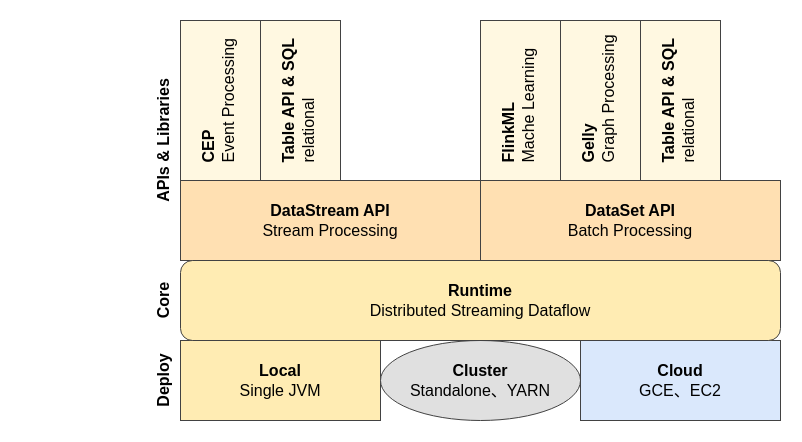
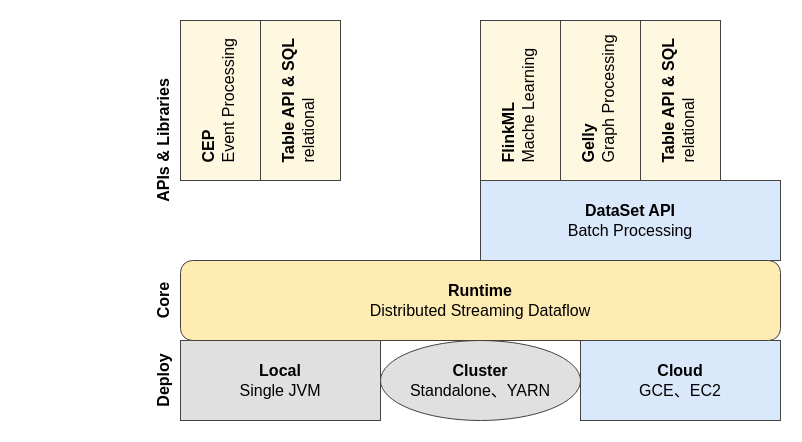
  <mxCell id="0" />
  <mxCell id="1" parent="0" />
  <mxCell id="2" value="" style="rounded=0;whiteSpace=wrap;html=1;container=1;collapsible=0;recursiveResize=0;strokeColor=none;fillColor=none;fontSize=16;" parent="1" vertex="1"><mxGeometry x="100" y="20" width="680" height="400" as="geometry" /></mxCell>
  <mxCell id="3" value="&lt;b style=&quot;font-size: 16px;&quot;&gt;&lt;font style=&quot;font-size: 16px;&quot;&gt;Deploy&lt;/font&gt;&lt;/b&gt;" style="rounded=0;whiteSpace=wrap;html=1;container=1;collapsible=0;recursiveResize=0;strokeColor=none;labelPosition=center;verticalLabelPosition=middle;align=center;verticalAlign=bottom;direction=east;rotation=-90;spacingBottom=5;fontSize=16;fillColor=none;" parent="2" vertex="1"><mxGeometry y="320" width="80" height="80" as="geometry" /></mxCell>
- <mxCell id="4" value="&lt;font style=&quot;font-size: 16px;&quot;&gt;&lt;b style=&quot;font-size: 16px;&quot;&gt;&lt;font style=&quot;font-size: 16px;&quot;&gt;Local&lt;/font&gt;&lt;/b&gt;&lt;br style=&quot;font-size: 16px;&quot;&gt;&lt;font style=&quot;font-size: 16px;&quot;&gt;Single JVM&lt;/font&gt;&lt;br style=&quot;font-size: 16px;&quot;&gt;&lt;/font&gt;" style="rounded=0;whiteSpace=wrap;html=1;container=1;collapsible=0;recursiveResize=0;fontSize=16;strokeColor=#424242;fillColor=#ffecb3;" parent="2" vertex="1"><mxGeometry x="80" y="320" width="200" height="80" as="geometry" /></mxCell>
- <mxCell id="5" value="&lt;b style=&quot;border-color: var(--border-color); font-size: 16px;&quot;&gt;DataStream API&lt;br style=&quot;font-size: 16px;&quot;&gt;&lt;/b&gt;&lt;font style=&quot;border-color: var(--border-color); font-size: 16px;&quot;&gt;Stream Processing&lt;/font&gt;" style="rounded=0;whiteSpace=wrap;html=1;container=1;collapsible=0;recursiveResize=0;fontSize=16;strokeColor=#424242;fillColor=#FFE0B2;" parent="2" vertex="1"><mxGeometry x="80" y="160" width="300" height="80" as="geometry" /></mxCell>
- <mxCell id="6" value="&lt;b style=&quot;border-color: var(--border-color); font-size: 16px;&quot;&gt;DataSet API&lt;br style=&quot;border-color: var(--border-color); font-size: 16px;&quot;&gt;&lt;/b&gt;&lt;font style=&quot;border-color: var(--border-color); font-size: 16px;&quot;&gt;Batch Processing&lt;/font&gt;" style="rounded=0;whiteSpace=wrap;html=1;container=1;collapsible=0;recursiveResize=0;fontSize=16;strokeColor=#424242;fillColor=#ffe0b2;" parent="2" vertex="1"><mxGeometry x="380" y="160" width="300" height="80" as="geometry" /></mxCell>
+ <mxCell id="4" value="&lt;font style=&quot;font-size: 16px;&quot;&gt;&lt;b style=&quot;font-size: 16px;&quot;&gt;&lt;font style=&quot;font-size: 16px;&quot;&gt;Local&lt;/font&gt;&lt;/b&gt;&lt;br style=&quot;font-size: 16px;&quot;&gt;&lt;font style=&quot;font-size: 16px;&quot;&gt;Single JVM&lt;/font&gt;&lt;br style=&quot;font-size: 16px;&quot;&gt;&lt;/font&gt;" style="rounded=0;whiteSpace=wrap;html=1;container=1;collapsible=0;recursiveResize=0;fontSize=16;strokeColor=#424242;fillColor=#e0e0e0;" parent="2" vertex="1"><mxGeometry x="80" y="320" width="200" height="80" as="geometry" /></mxCell>
+ <mxCell id="6" value="&lt;b style=&quot;border-color: var(--border-color); font-size: 16px;&quot;&gt;DataSet API&lt;br style=&quot;border-color: var(--border-color); font-size: 16px;&quot;&gt;&lt;/b&gt;&lt;font style=&quot;border-color: var(--border-color); font-size: 16px;&quot;&gt;Batch Processing&lt;/font&gt;" style="rounded=0;whiteSpace=wrap;html=1;container=1;collapsible=0;recursiveResize=0;fontSize=16;strokeColor=#424242;fillColor=#dae8fc;" parent="2" vertex="1"><mxGeometry x="380" y="160" width="300" height="80" as="geometry" /></mxCell>
  <mxCell id="7" value="&lt;b style=&quot;font-size: 16px;&quot;&gt;&lt;font style=&quot;font-size: 16px;&quot;&gt;Core&lt;/font&gt;&lt;/b&gt;" style="rounded=0;whiteSpace=wrap;html=1;container=1;collapsible=0;recursiveResize=0;strokeColor=none;labelPosition=center;verticalLabelPosition=middle;align=center;verticalAlign=bottom;direction=east;rotation=-90;spacingBottom=5;fontSize=16;fillColor=none;" parent="2" vertex="1"><mxGeometry y="240" width="80" height="80" as="geometry" /></mxCell>
  <mxCell id="8" value="&lt;b style=&quot;font-size: 16px;&quot;&gt;&lt;font style=&quot;font-size: 16px;&quot;&gt;APIs &amp;amp; Libraries&lt;/font&gt;&lt;/b&gt;" style="rounded=0;whiteSpace=wrap;html=1;container=1;collapsible=0;recursiveResize=0;strokeColor=none;labelPosition=center;verticalLabelPosition=middle;align=center;verticalAlign=bottom;direction=east;rotation=-90;spacingBottom=5;fontSize=16;fillColor=none;" parent="2" vertex="1"><mxGeometry x="-80" y="80" width="240" height="80" as="geometry" /></mxCell>
  <mxCell id="9" value="&lt;font style=&quot;font-size: 16px;&quot;&gt;&lt;span style=&quot;font-size: 16px;&quot;&gt;&lt;b style=&quot;font-size: 16px;&quot;&gt;Cluster&lt;/b&gt;&lt;/span&gt;&lt;br style=&quot;font-size: 16px;&quot;&gt;&lt;font style=&quot;font-size: 16px;&quot;&gt;Standalone、YARN&lt;/font&gt;&lt;br style=&quot;font-size: 16px;&quot;&gt;&lt;/font&gt;" style="ellipse;whiteSpace=wrap;html=1;container=1;collapsible=0;recursiveResize=0;fontSize=16;strokeColor=#424242;fillColor=#e0e0e0;" parent="2" vertex="1"><mxGeometry x="280" y="320" width="200" height="80" as="geometry" /></mxCell>
  <mxCell id="10" value="&lt;font style=&quot;font-size: 16px;&quot;&gt;&lt;span style=&quot;font-size: 16px;&quot;&gt;&lt;b style=&quot;font-size: 16px;&quot;&gt;Cloud&lt;/b&gt;&lt;/span&gt;&lt;br style=&quot;font-size: 16px;&quot;&gt;&lt;font style=&quot;font-size: 16px;&quot;&gt;GCE、EC2&lt;/font&gt;&lt;br style=&quot;font-size: 16px;&quot;&gt;&lt;/font&gt;" style="rounded=0;whiteSpace=wrap;html=1;container=1;collapsible=0;recursiveResize=0;fontSize=16;strokeColor=#424242;fillColor=#dae8fc;" parent="2" vertex="1"><mxGeometry x="480" y="320" width="200" height="80" as="geometry" /></mxCell>
  <mxCell id="11" value="&lt;font style=&quot;font-size: 16px;&quot;&gt;&lt;span style=&quot;font-size: 16px;&quot;&gt;&lt;b style=&quot;font-size: 16px;&quot;&gt;Runtime&lt;/b&gt;&lt;/span&gt;&lt;br style=&quot;font-size: 16px;&quot;&gt;&lt;font style=&quot;font-size: 16px;&quot;&gt;Distributed Streaming Dataflow&lt;/font&gt;&lt;br style=&quot;font-size: 16px;&quot;&gt;&lt;/font&gt;" style="whiteSpace=wrap;html=1;container=1;collapsible=0;recursiveResize=0;fontSize=16;strokeColor=#424242;fillColor=#ffecb3;rounded=1;" parent="2" vertex="1"><mxGeometry x="80" y="240" width="600" height="80" as="geometry" /></mxCell>
  <mxCell id="12" value="&lt;b style=&quot;border-color: var(--border-color); text-align: center; font-size: 16px;&quot;&gt;CEP&lt;br style=&quot;border-color: var(--border-color); font-size: 16px;&quot;&gt;&lt;/b&gt;&lt;font style=&quot;border-color: var(--border-color); text-align: center; font-size: 16px;&quot;&gt;Event Processing&lt;/font&gt;" style="rounded=0;whiteSpace=wrap;html=1;container=1;collapsible=0;recursiveResize=0;strokeColor=#424242;labelPosition=center;verticalLabelPosition=middle;align=left;verticalAlign=middle;direction=east;rotation=-90;spacingBottom=5;spacingLeft=15;fontSize=16;fillColor=#fff8e1;labelBackgroundColor=none;" parent="2" vertex="1"><mxGeometry x="40" y="40" width="160" height="80" as="geometry" /></mxCell>
  <mxCell id="13" value="&lt;b style=&quot;border-color: var(--border-color); text-align: center; font-size: 16px;&quot;&gt;Table API &amp;amp; SQL&lt;br style=&quot;border-color: var(--border-color); font-size: 16px;&quot;&gt;&lt;/b&gt;&lt;font style=&quot;border-color: var(--border-color); text-align: center; font-size: 16px;&quot;&gt;relational&lt;/font&gt;" style="rounded=0;whiteSpace=wrap;html=1;container=1;collapsible=0;recursiveResize=0;strokeColor=#424242;labelPosition=center;verticalLabelPosition=middle;align=left;verticalAlign=middle;direction=east;rotation=-90;spacingBottom=5;spacingLeft=15;fontSize=16;fillColor=#fff8e1;labelBackgroundColor=none;" parent="2" vertex="1"><mxGeometry x="120" y="40" width="160" height="80" as="geometry" /></mxCell>
  <mxCell id="14" value="&lt;b style=&quot;border-color: var(--border-color); text-align: center; font-size: 16px;&quot;&gt;FlinkML&lt;br style=&quot;border-color: var(--border-color); font-size: 16px;&quot;&gt;&lt;/b&gt;&lt;font style=&quot;border-color: var(--border-color); text-align: center; font-size: 16px;&quot;&gt;Mache Learning&lt;/font&gt;" style="rounded=0;whiteSpace=wrap;html=1;container=1;collapsible=0;recursiveResize=0;strokeColor=#424242;labelPosition=center;verticalLabelPosition=middle;align=left;verticalAlign=middle;direction=east;rotation=-90;spacingBottom=5;spacingLeft=15;fontSize=16;fillColor=#fff8e1;labelBackgroundColor=none;" parent="2" vertex="1"><mxGeometry x="340" y="40" width="160" height="80" as="geometry" /></mxCell>
  <mxCell id="15" value="&lt;b style=&quot;border-color: var(--border-color); text-align: center; font-size: 16px;&quot;&gt;Gelly&lt;br style=&quot;border-color: var(--border-color); font-size: 16px;&quot;&gt;&lt;/b&gt;&lt;font style=&quot;border-color: var(--border-color); text-align: center; font-size: 16px;&quot;&gt;Graph Processing&lt;/font&gt;" style="rounded=0;whiteSpace=wrap;html=1;container=1;collapsible=0;recursiveResize=0;strokeColor=#424242;labelPosition=center;verticalLabelPosition=middle;align=left;verticalAlign=middle;direction=east;rotation=-90;spacingBottom=5;spacingLeft=15;fontSize=16;fillColor=#fff8e1;labelBackgroundColor=none;" parent="2" vertex="1"><mxGeometry x="420" y="40" width="160" height="80" as="geometry" /></mxCell>
  <mxCell id="16" value="&lt;b style=&quot;border-color: var(--border-color); text-align: center; font-size: 16px;&quot;&gt;Table API &amp;amp; SQL&lt;br style=&quot;border-color: var(--border-color); font-size: 16px;&quot;&gt;&lt;/b&gt;&lt;font style=&quot;border-color: var(--border-color); text-align: center; font-size: 16px;&quot;&gt;relational&lt;/font&gt;" style="rounded=0;whiteSpace=wrap;html=1;container=1;collapsible=0;recursiveResize=0;strokeColor=#424242;labelPosition=center;verticalLabelPosition=middle;align=left;verticalAlign=middle;direction=east;rotation=-90;spacingBottom=5;spacingLeft=15;fontSize=16;fillColor=#fff8e1;labelBackgroundColor=none;" parent="2" vertex="1"><mxGeometry x="500" y="40" width="160" height="80" as="geometry" /></mxCell>
